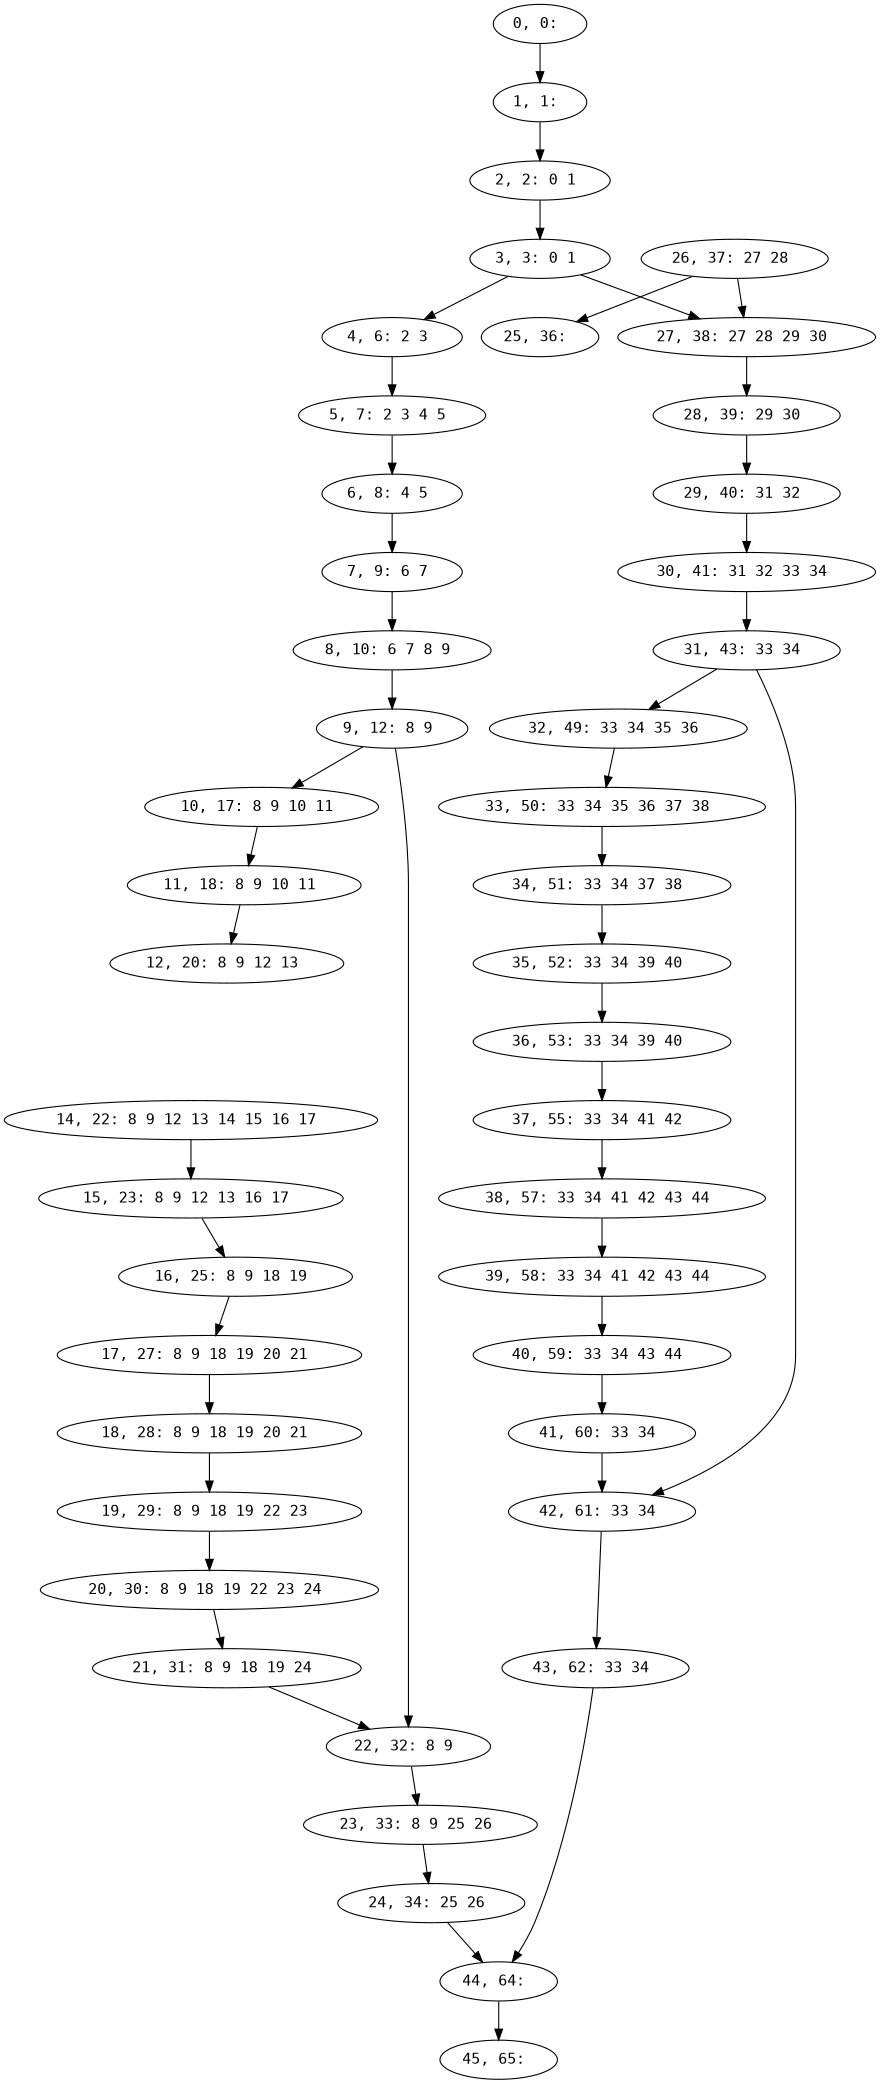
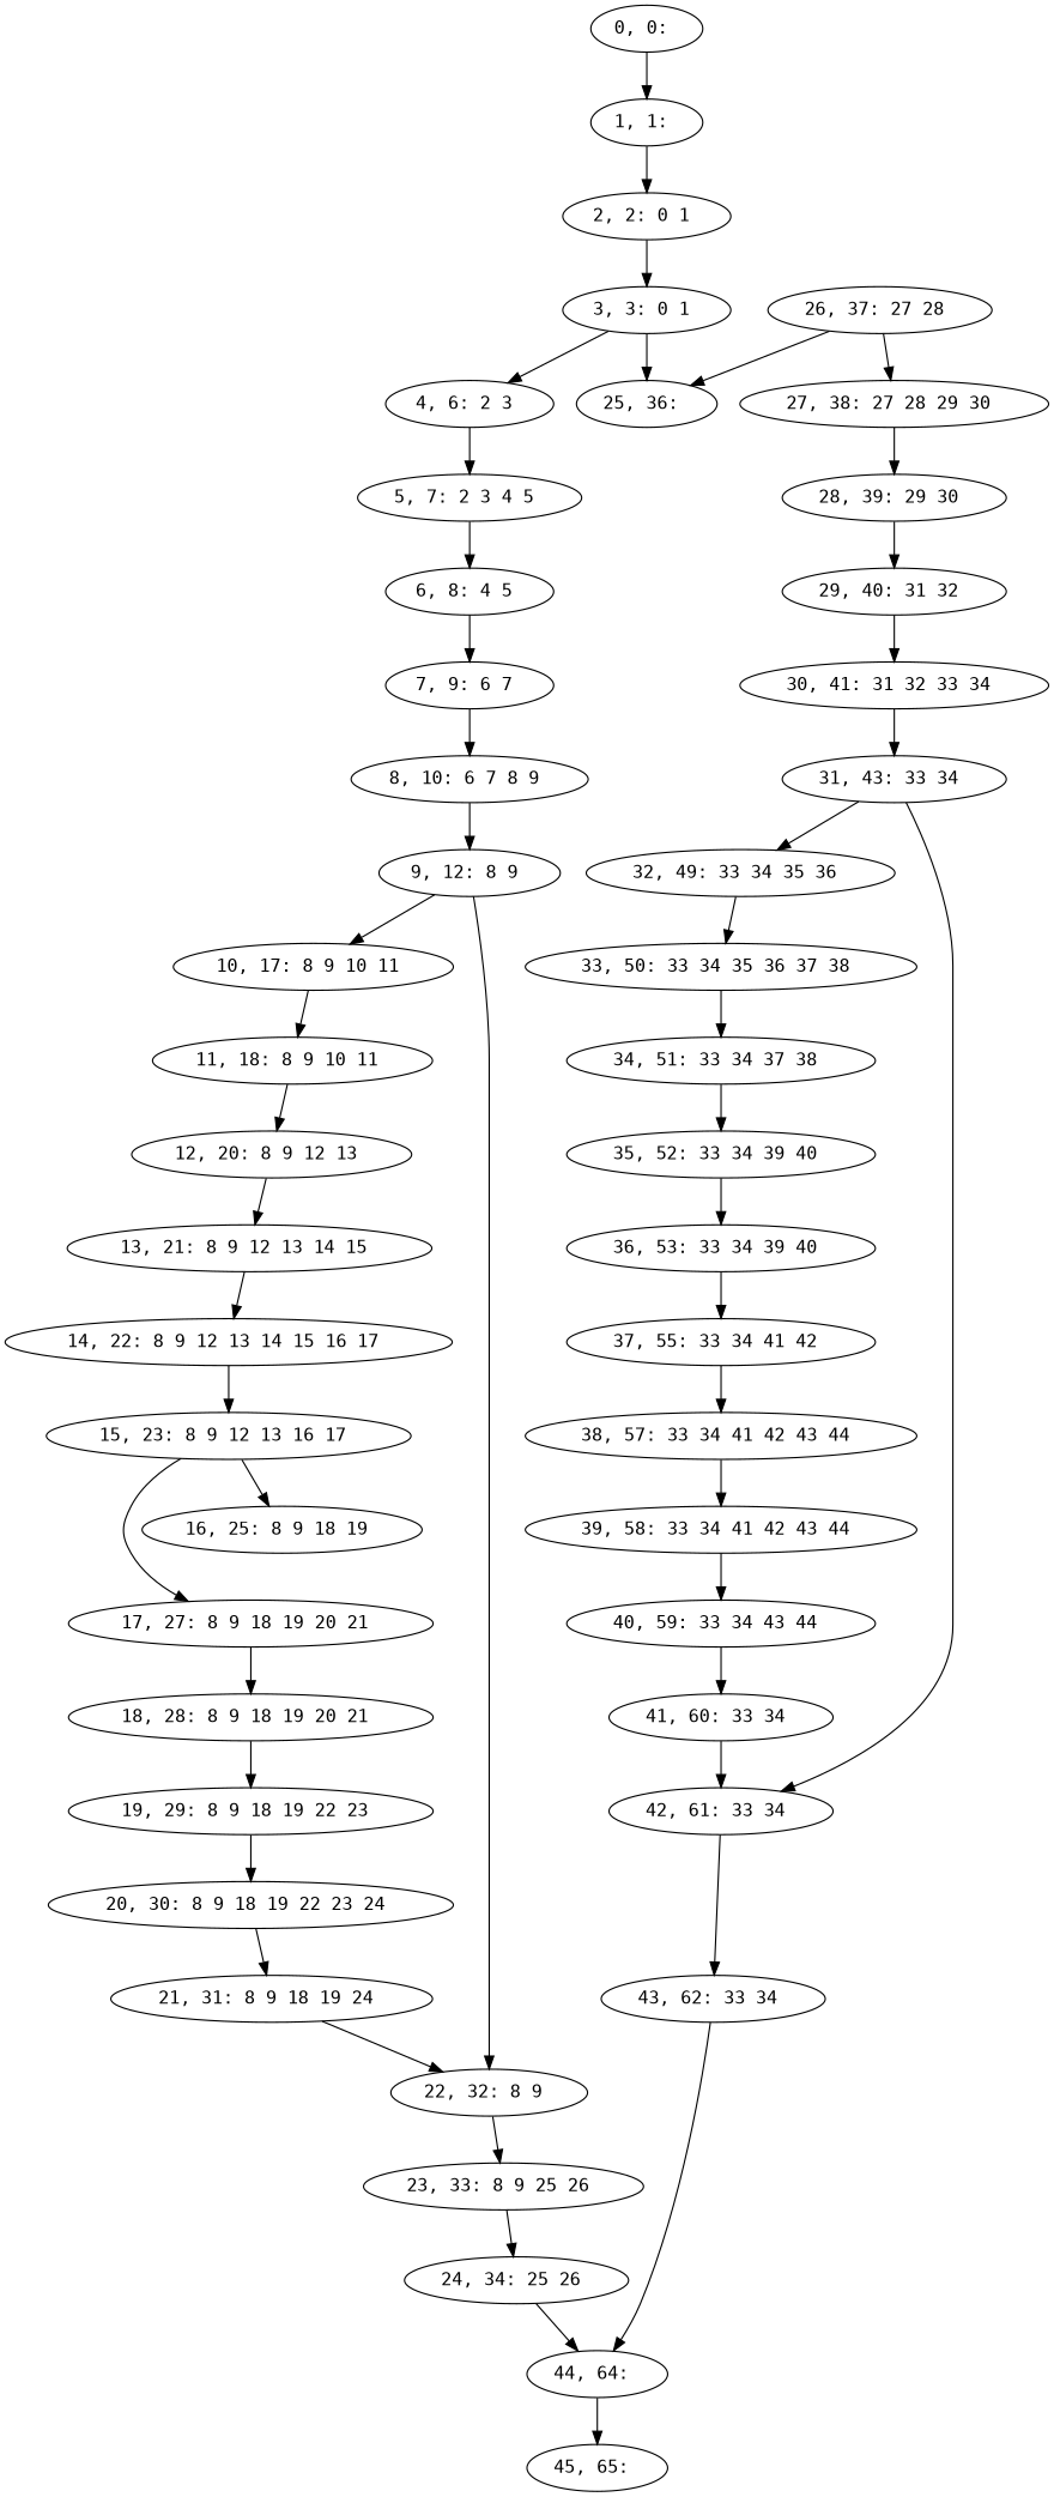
  digraph {
    fontname="DejaVu Sans Mono"
    node [fontname="DejaVu Sans Mono"]
    edge [fontname="DejaVu Sans Mono"]
    n1 [label="0, 0: "]
    n2 [label="1, 1: "]
    n3 [label="2, 2: 0 1 "]
    n4 [label="3, 3: 0 1 "]
    n5 [label="4, 6: 2 3 "]
    n6 [label="25, 36: "]
    n7 [label="5, 7: 2 3 4 5 "]
    n8 [label="6, 8: 4 5 "]
    n9 [label="7, 9: 6 7 "]
    n10 [label="8, 10: 6 7 8 9 "]
    n11 [label="9, 12: 8 9 "]
    n12 [label="10, 17: 8 9 10 11 "]
    n13 [label="22, 32: 8 9 "]
    n14 [label="11, 18: 8 9 10 11 "]
    n15 [label="23, 33: 8 9 25 26 "]
    n16 [label="12, 20: 8 9 12 13 "]
+   n17 [label="13, 21: 8 9 12 13 14 15 "]
    n18 [label="14, 22: 8 9 12 13 14 15 16 17 "]
    n19 [label="15, 23: 8 9 12 13 16 17 "]
    n20 [label="16, 25: 8 9 18 19 "]
    n21 [label="17, 27: 8 9 18 19 20 21 "]
    n22 [label="18, 28: 8 9 18 19 20 21 "]
    n23 [label="19, 29: 8 9 18 19 22 23 "]
    n24 [label="20, 30: 8 9 18 19 22 23 24 "]
    n25 [label="21, 31: 8 9 18 19 24 "]
    n26 [label="24, 34: 25 26 "]
    n27 [label="44, 64: "]
    n28 [label="45, 65: "]
    n29 [label="26, 37: 27 28 "]
    n30 [label="27, 38: 27 28 29 30 "]
    n31 [label="28, 39: 29 30 "]
    n32 [label="29, 40: 31 32 "]
    n33 [label="30, 41: 31 32 33 34 "]
    n34 [label="31, 43: 33 34 "]
    n35 [label="32, 49: 33 34 35 36 "]
    n36 [label="42, 61: 33 34 "]
    n37 [label="33, 50: 33 34 35 36 37 38 "]
    n38 [label="43, 62: 33 34 "]
    n39 [label="34, 51: 33 34 37 38 "]
    n40 [label="35, 52: 33 34 39 40 "]
    n41 [label="36, 53: 33 34 39 40 "]
    n42 [label="37, 55: 33 34 41 42 "]
    n43 [label="38, 57: 33 34 41 42 43 44 "]
    n44 [label="39, 58: 33 34 41 42 43 44 "]
    n45 [label="40, 59: 33 34 43 44 "]
    n46 [label="41, 60: 33 34 "]
    n1 -> n2
    n2 -> n3
    n3 -> n4
    n4 -> n5
-   n4 -> n30
+   n4 -> n6
    n5 -> n7
    n7 -> n8
    n8 -> n9
    n9 -> n10
    n10 -> n11
    n11 -> n12
    n11 -> n13
    n12 -> n14
    n13 -> n15
    n14 -> n16
    n15 -> n26
+   n16 -> n17
+   n17 -> n18
    n18 -> n19
    n19 -> n20
-   n20 -> n21
+   n19 -> n21
    n21 -> n22
    n22 -> n23
    n23 -> n24
    n24 -> n25
    n25 -> n13
    n26 -> n27
    n27 -> n28
    n29 -> n6
    n29 -> n30
    n30 -> n31
    n31 -> n32
    n32 -> n33
    n33 -> n34
    n34 -> n35
    n34 -> n36
    n35 -> n37
    n36 -> n38
    n37 -> n39
    n38 -> n27
    n39 -> n40
    n40 -> n41
    n41 -> n42
    n42 -> n43
    n43 -> n44
    n44 -> n45
    n45 -> n46
    n46 -> n36
  }
